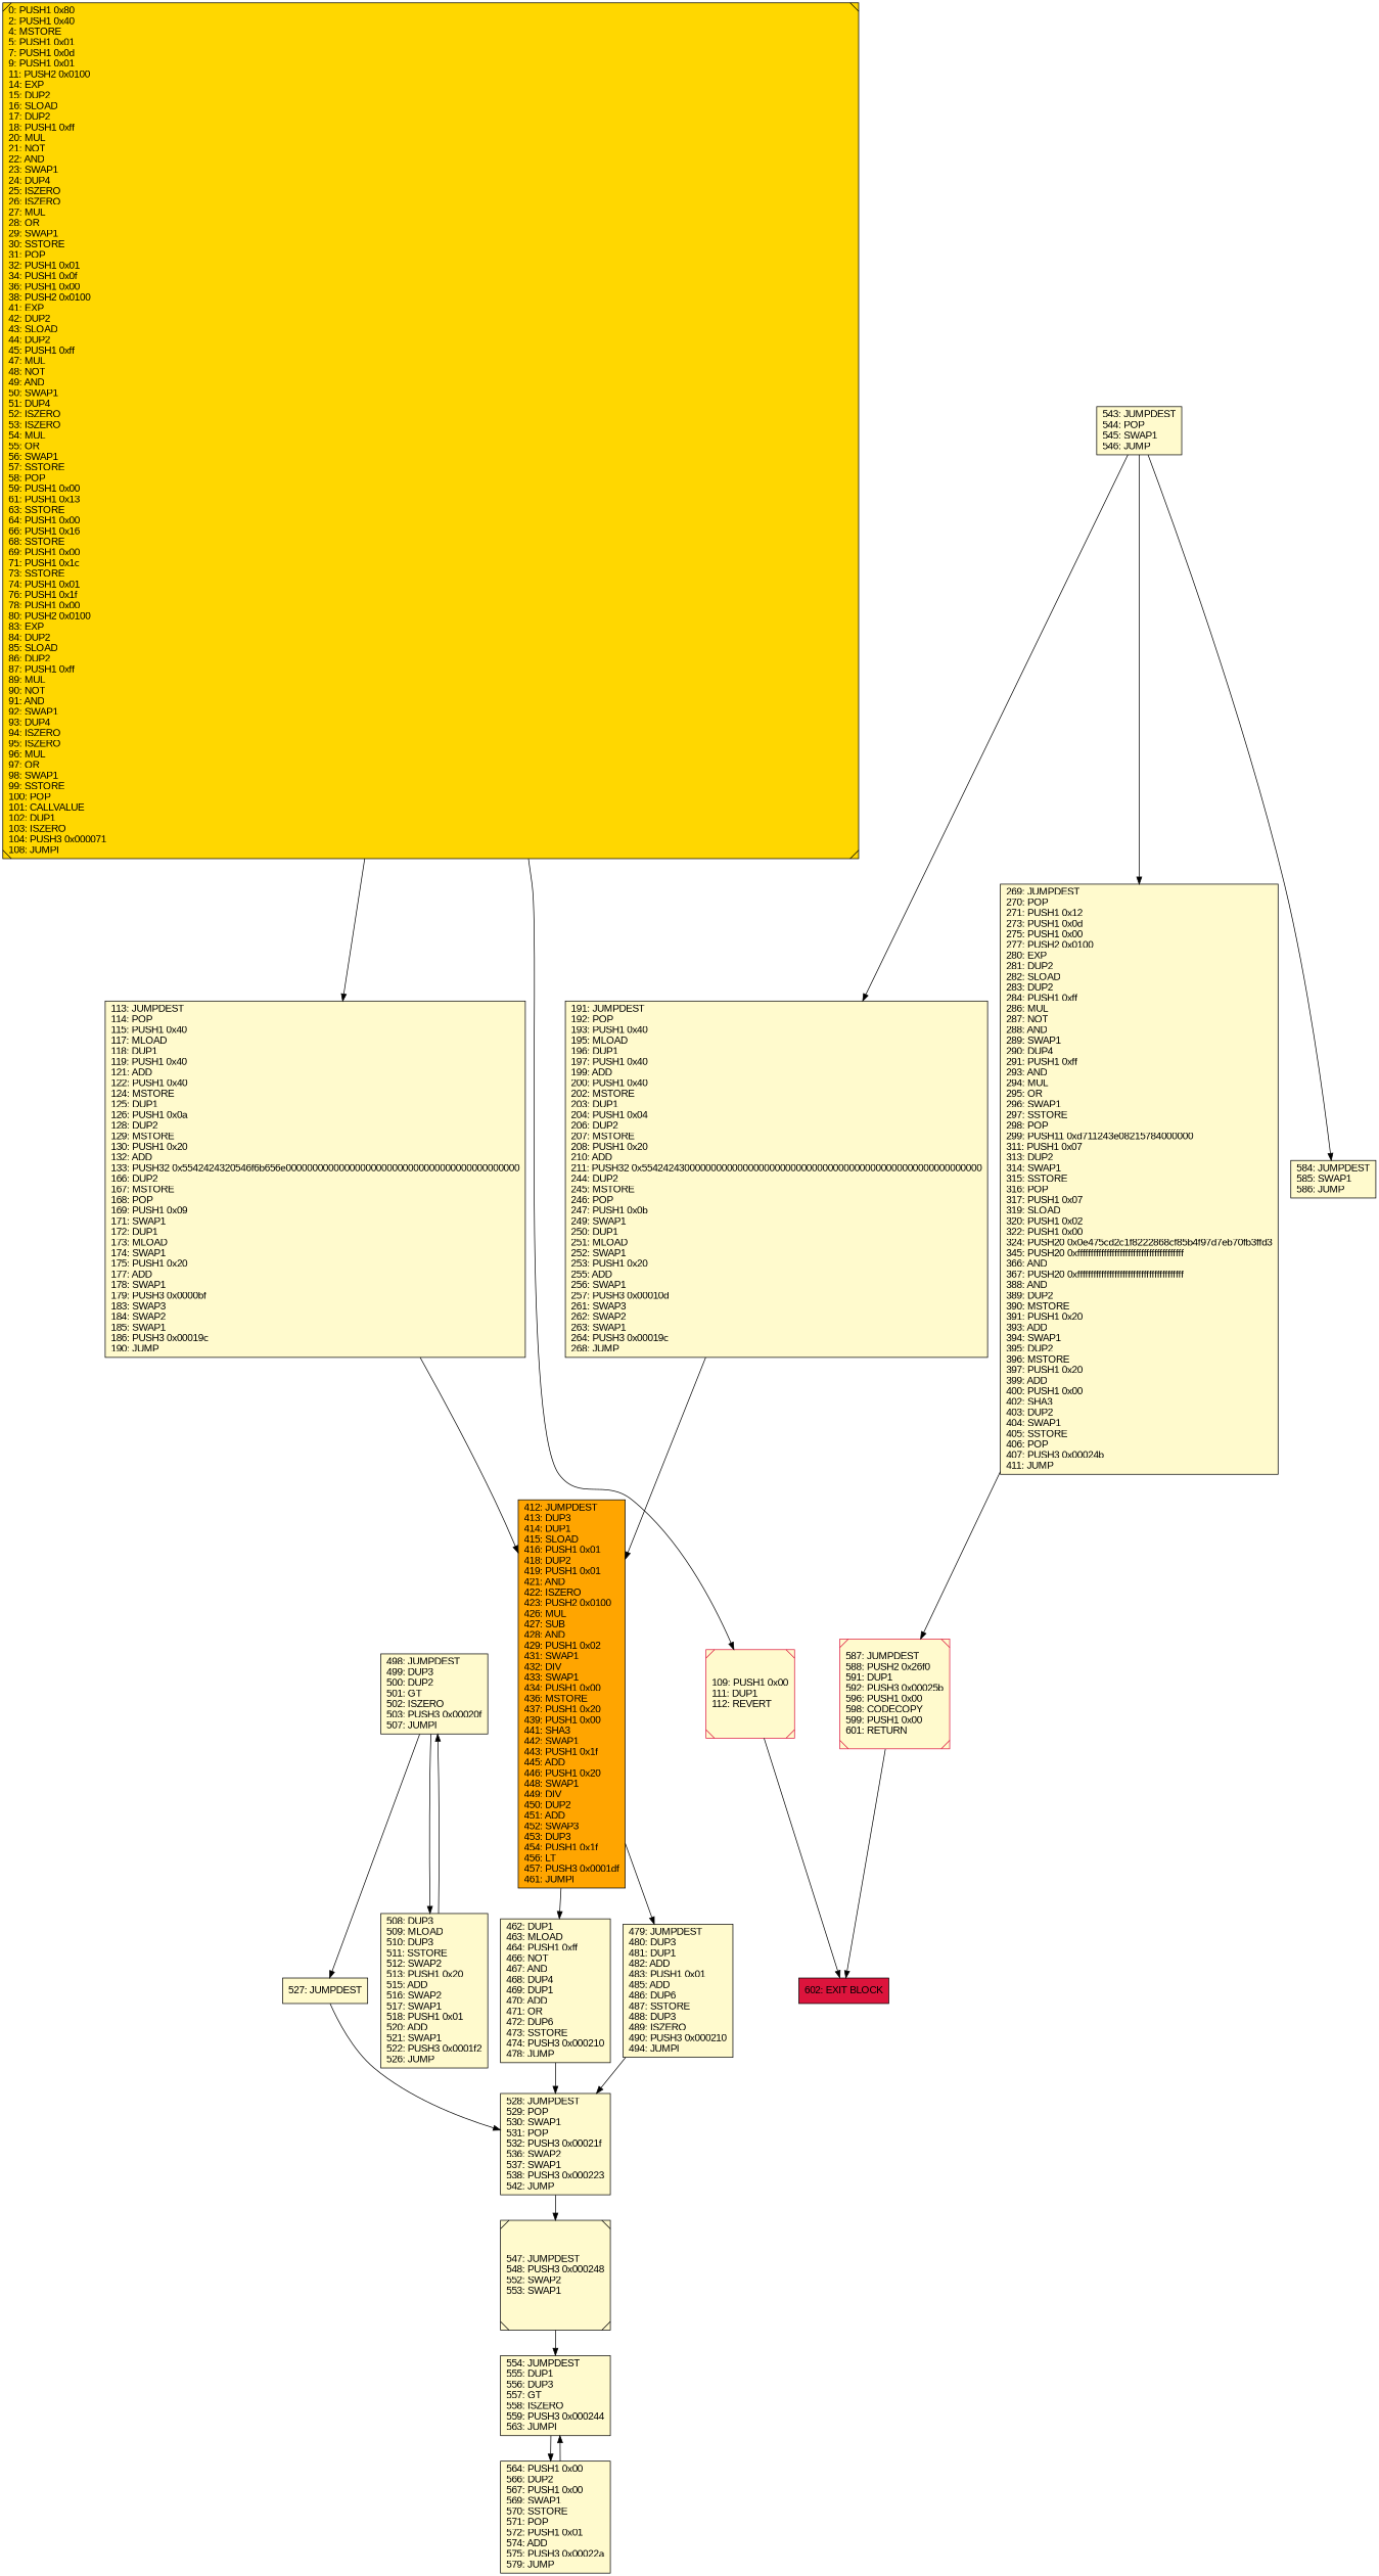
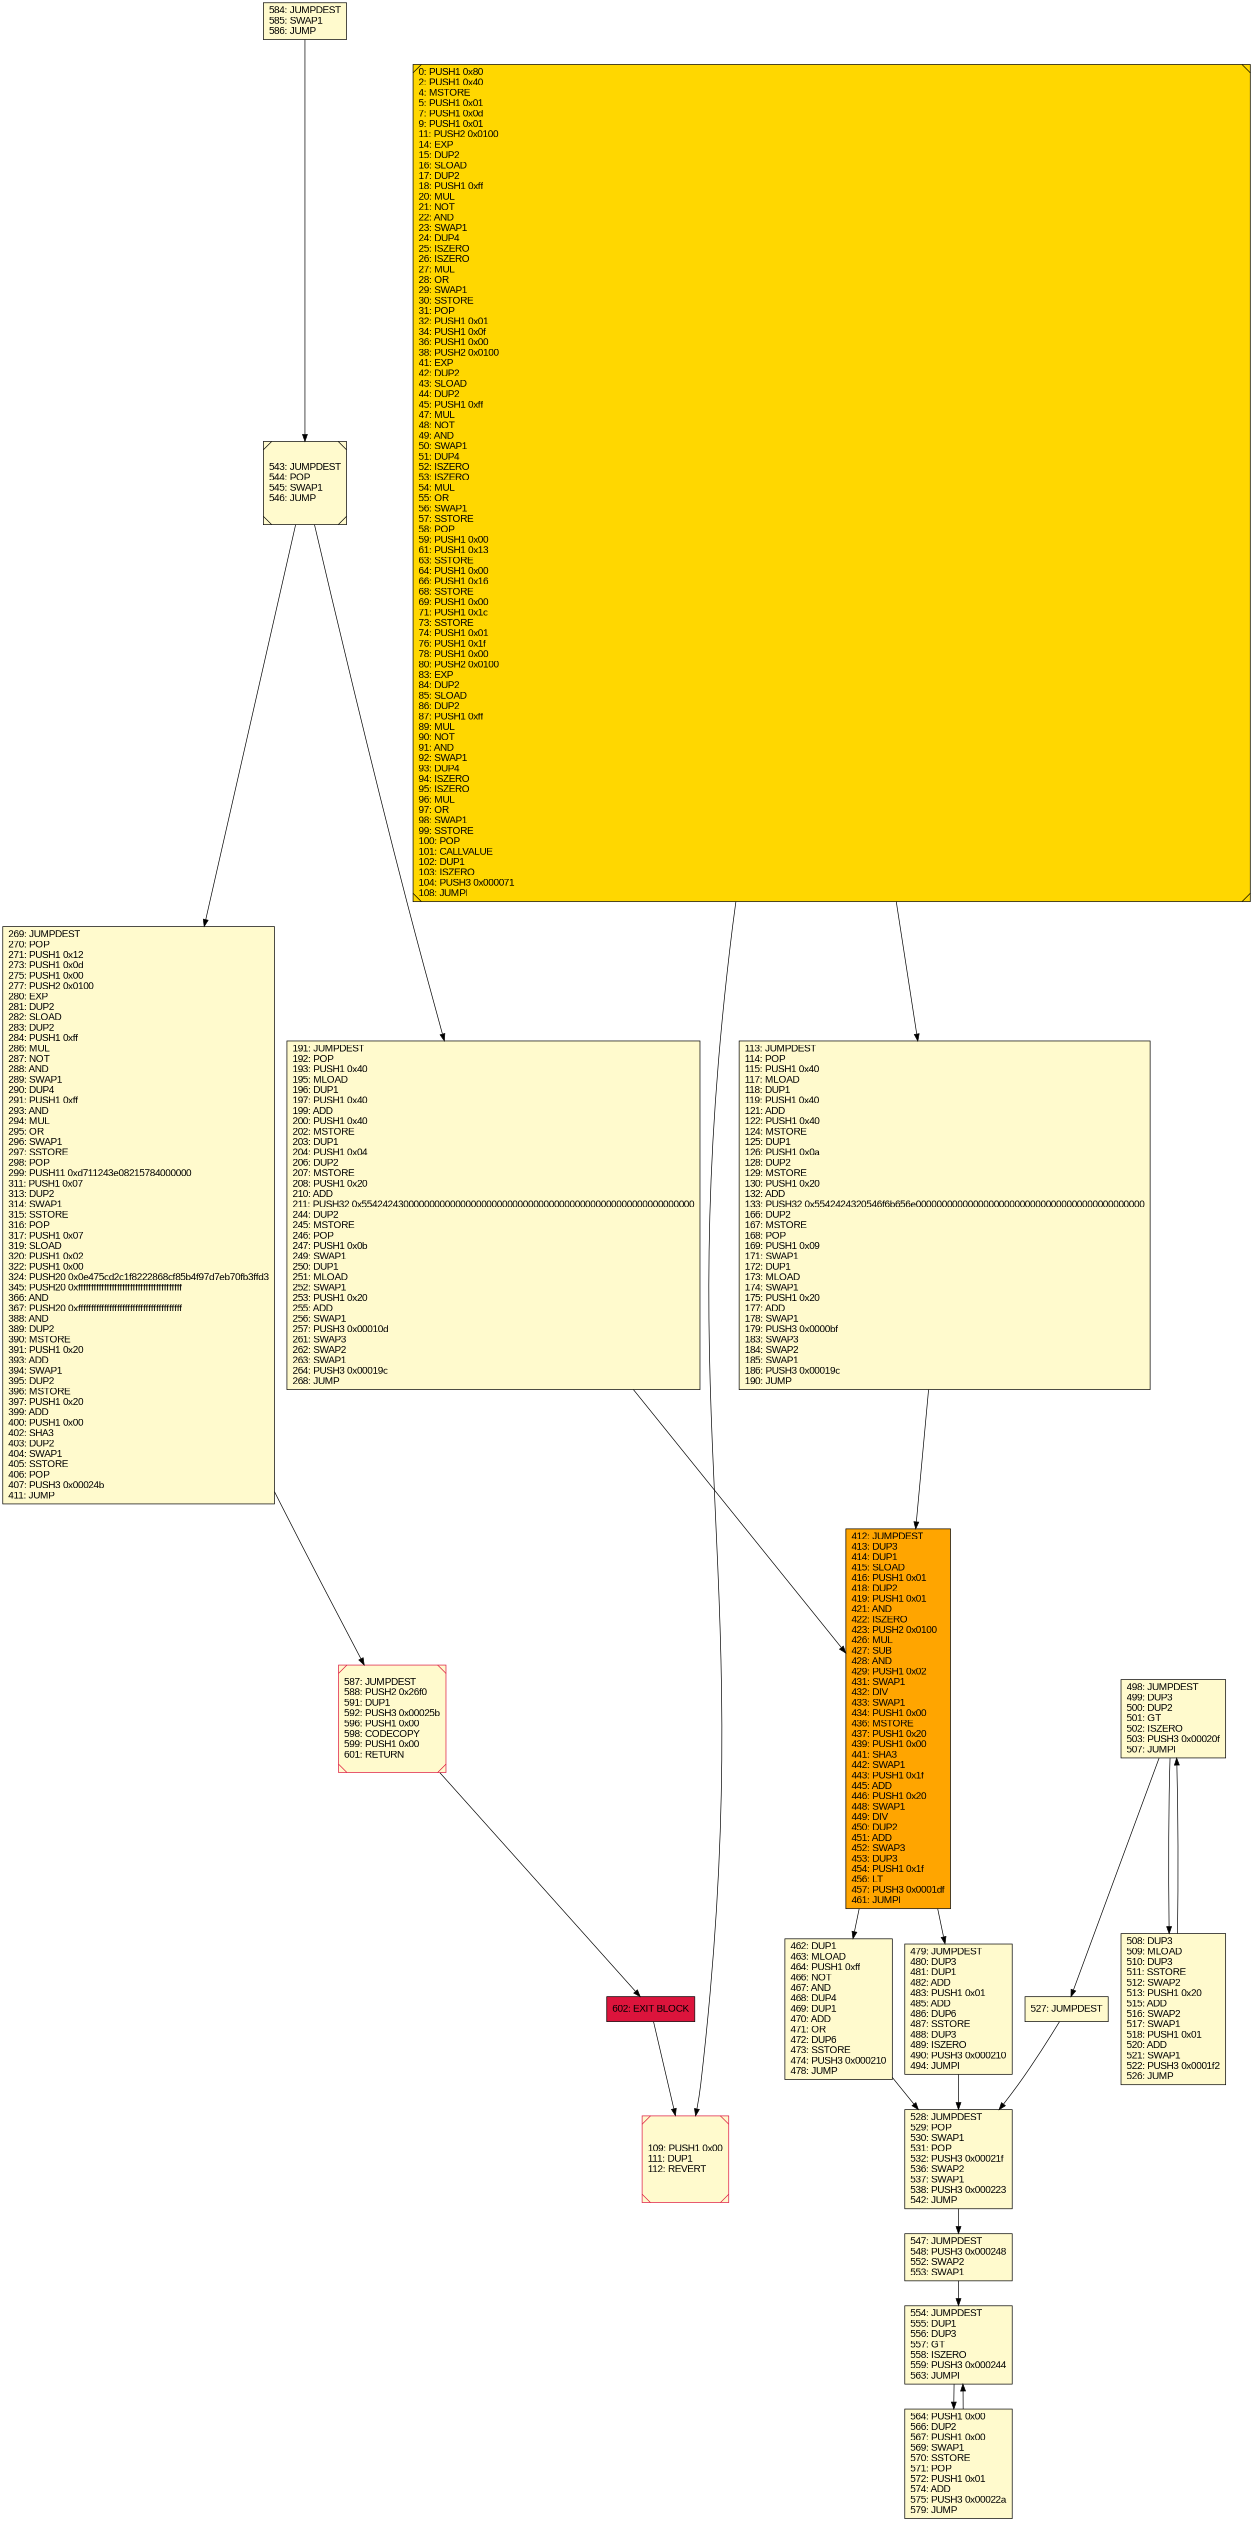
  digraph {
    rankdir=UD
    node [color=black fillcolor=lemonchiffon fontcolor=black fontname=arial shape=box style=filled]
    n1 [label="527: JUMPDEST\l"]
    n2 [label="528: JUMPDEST\l529: POP\l530: SWAP1\l531: POP\l532: PUSH3 0x00021f\l536: SWAP2\l537: SWAP1\l538: PUSH3 0x000223\l542: JUMP\l"]
-   n3 [label="547: JUMPDEST\l548: PUSH3 0x000248\l552: SWAP2\l553: SWAP1\l" shape=Msquare]
+   n3 [label="547: JUMPDEST\l548: PUSH3 0x000248\l552: SWAP2\l553: SWAP1\l"]
    n4 [label="564: PUSH1 0x00\l566: DUP2\l567: PUSH1 0x00\l569: SWAP1\l570: SSTORE\l571: POP\l572: PUSH1 0x01\l574: ADD\l575: PUSH3 0x00022a\l579: JUMP\l"]
    n5 [label="554: JUMPDEST\l555: DUP1\l556: DUP3\l557: GT\l558: ISZERO\l559: PUSH3 0x000244\l563: JUMPI\l"]
    n6 [label="191: JUMPDEST\l192: POP\l193: PUSH1 0x40\l195: MLOAD\l196: DUP1\l197: PUSH1 0x40\l199: ADD\l200: PUSH1 0x40\l202: MSTORE\l203: DUP1\l204: PUSH1 0x04\l206: DUP2\l207: MSTORE\l208: PUSH1 0x20\l210: ADD\l211: PUSH32 0x5542424300000000000000000000000000000000000000000000000000000000\l244: DUP2\l245: MSTORE\l246: POP\l247: PUSH1 0x0b\l249: SWAP1\l250: DUP1\l251: MLOAD\l252: SWAP1\l253: PUSH1 0x20\l255: ADD\l256: SWAP1\l257: PUSH3 0x00010d\l261: SWAP3\l262: SWAP2\l263: SWAP1\l264: PUSH3 0x00019c\l268: JUMP\l"]
    n7 [fillcolor=orange label="412: JUMPDEST\l413: DUP3\l414: DUP1\l415: SLOAD\l416: PUSH1 0x01\l418: DUP2\l419: PUSH1 0x01\l421: AND\l422: ISZERO\l423: PUSH2 0x0100\l426: MUL\l427: SUB\l428: AND\l429: PUSH1 0x02\l431: SWAP1\l432: DIV\l433: SWAP1\l434: PUSH1 0x00\l436: MSTORE\l437: PUSH1 0x20\l439: PUSH1 0x00\l441: SHA3\l442: SWAP1\l443: PUSH1 0x1f\l445: ADD\l446: PUSH1 0x20\l448: SWAP1\l449: DIV\l450: DUP2\l451: ADD\l452: SWAP3\l453: DUP3\l454: PUSH1 0x1f\l456: LT\l457: PUSH3 0x0001df\l461: JUMPI\l"]
    n8 [label="462: DUP1\l463: MLOAD\l464: PUSH1 0xff\l466: NOT\l467: AND\l468: DUP4\l469: DUP1\l470: ADD\l471: OR\l472: DUP6\l473: SSTORE\l474: PUSH3 0x000210\l478: JUMP\l"]
    n9 [label="479: JUMPDEST\l480: DUP3\l481: DUP1\l482: ADD\l483: PUSH1 0x01\l485: ADD\l486: DUP6\l487: SSTORE\l488: DUP3\l489: ISZERO\l490: PUSH3 0x000210\l494: JUMPI\l"]
    n10 [label="113: JUMPDEST\l114: POP\l115: PUSH1 0x40\l117: MLOAD\l118: DUP1\l119: PUSH1 0x40\l121: ADD\l122: PUSH1 0x40\l124: MSTORE\l125: DUP1\l126: PUSH1 0x0a\l128: DUP2\l129: MSTORE\l130: PUSH1 0x20\l132: ADD\l133: PUSH32 0x5542424320546f6b656e00000000000000000000000000000000000000000000\l166: DUP2\l167: MSTORE\l168: POP\l169: PUSH1 0x09\l171: SWAP1\l172: DUP1\l173: MLOAD\l174: SWAP1\l175: PUSH1 0x20\l177: ADD\l178: SWAP1\l179: PUSH3 0x0000bf\l183: SWAP3\l184: SWAP2\l185: SWAP1\l186: PUSH3 0x00019c\l190: JUMP\l"]
    n11 [color=crimson label="109: PUSH1 0x00\l111: DUP1\l112: REVERT\l" shape=Msquare]
    n12 [fillcolor=crimson label="602: EXIT BLOCK\l"]
    n13 [color=crimson label="587: JUMPDEST\l588: PUSH2 0x26f0\l591: DUP1\l592: PUSH3 0x00025b\l596: PUSH1 0x00\l598: CODECOPY\l599: PUSH1 0x00\l601: RETURN\l" shape=Msquare]
    n14 [label="498: JUMPDEST\l499: DUP3\l500: DUP2\l501: GT\l502: ISZERO\l503: PUSH3 0x00020f\l507: JUMPI\l"]
    n15 [label="508: DUP3\l509: MLOAD\l510: DUP3\l511: SSTORE\l512: SWAP2\l513: PUSH1 0x20\l515: ADD\l516: SWAP2\l517: SWAP1\l518: PUSH1 0x01\l520: ADD\l521: SWAP1\l522: PUSH3 0x0001f2\l526: JUMP\l"]
    n16 [label="269: JUMPDEST\l270: POP\l271: PUSH1 0x12\l273: PUSH1 0x0d\l275: PUSH1 0x00\l277: PUSH2 0x0100\l280: EXP\l281: DUP2\l282: SLOAD\l283: DUP2\l284: PUSH1 0xff\l286: MUL\l287: NOT\l288: AND\l289: SWAP1\l290: DUP4\l291: PUSH1 0xff\l293: AND\l294: MUL\l295: OR\l296: SWAP1\l297: SSTORE\l298: POP\l299: PUSH11 0xd711243e08215784000000\l311: PUSH1 0x07\l313: DUP2\l314: SWAP1\l315: SSTORE\l316: POP\l317: PUSH1 0x07\l319: SLOAD\l320: PUSH1 0x02\l322: PUSH1 0x00\l324: PUSH20 0x0e475cd2c1f8222868cf85b4f97d7eb70fb3ffd3\l345: PUSH20 0xffffffffffffffffffffffffffffffffffffffff\l366: AND\l367: PUSH20 0xffffffffffffffffffffffffffffffffffffffff\l388: AND\l389: DUP2\l390: MSTORE\l391: PUSH1 0x20\l393: ADD\l394: SWAP1\l395: DUP2\l396: MSTORE\l397: PUSH1 0x20\l399: ADD\l400: PUSH1 0x00\l402: SHA3\l403: DUP2\l404: SWAP1\l405: SSTORE\l406: POP\l407: PUSH3 0x00024b\l411: JUMP\l"]
-   n17 [label="543: JUMPDEST\l544: POP\l545: SWAP1\l546: JUMP\l"]
+   n17 [label="543: JUMPDEST\l544: POP\l545: SWAP1\l546: JUMP\l" shape=Msquare]
    n18 [label="584: JUMPDEST\l585: SWAP1\l586: JUMP\l"]
    n19 [fillcolor=gold label="0: PUSH1 0x80\l2: PUSH1 0x40\l4: MSTORE\l5: PUSH1 0x01\l7: PUSH1 0x0d\l9: PUSH1 0x01\l11: PUSH2 0x0100\l14: EXP\l15: DUP2\l16: SLOAD\l17: DUP2\l18: PUSH1 0xff\l20: MUL\l21: NOT\l22: AND\l23: SWAP1\l24: DUP4\l25: ISZERO\l26: ISZERO\l27: MUL\l28: OR\l29: SWAP1\l30: SSTORE\l31: POP\l32: PUSH1 0x01\l34: PUSH1 0x0f\l36: PUSH1 0x00\l38: PUSH2 0x0100\l41: EXP\l42: DUP2\l43: SLOAD\l44: DUP2\l45: PUSH1 0xff\l47: MUL\l48: NOT\l49: AND\l50: SWAP1\l51: DUP4\l52: ISZERO\l53: ISZERO\l54: MUL\l55: OR\l56: SWAP1\l57: SSTORE\l58: POP\l59: PUSH1 0x00\l61: PUSH1 0x13\l63: SSTORE\l64: PUSH1 0x00\l66: PUSH1 0x16\l68: SSTORE\l69: PUSH1 0x00\l71: PUSH1 0x1c\l73: SSTORE\l74: PUSH1 0x01\l76: PUSH1 0x1f\l78: PUSH1 0x00\l80: PUSH2 0x0100\l83: EXP\l84: DUP2\l85: SLOAD\l86: DUP2\l87: PUSH1 0xff\l89: MUL\l90: NOT\l91: AND\l92: SWAP1\l93: DUP4\l94: ISZERO\l95: ISZERO\l96: MUL\l97: OR\l98: SWAP1\l99: SSTORE\l100: POP\l101: CALLVALUE\l102: DUP1\l103: ISZERO\l104: PUSH3 0x000071\l108: JUMPI\l" shape=Msquare]
    n1 -> n2
    n2 -> n3
    n3 -> n5
    n4 -> n5
    n5 -> n4
    n6 -> n7
    n7 -> n8
    n7 -> n9
    n8 -> n2
    n9 -> n2
    n10 -> n7
-   n11 -> n12
+   n12 -> n11
    n13 -> n12
    n14 -> n1
    n14 -> n15
    n15 -> n14
    n16 -> n13
    n17 -> n6
    n17 -> n16
-   n17 -> n18
+   n18 -> n17
    n19 -> n10
    n19 -> n11
  }
